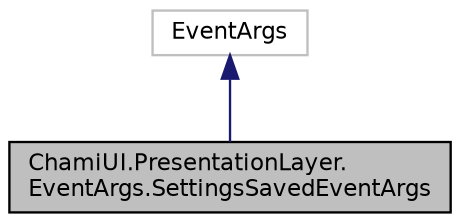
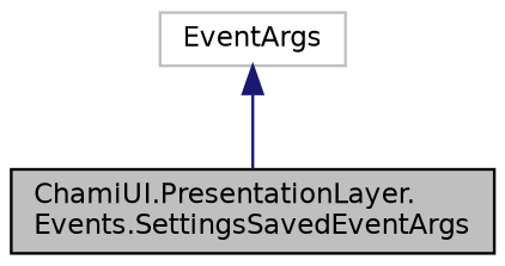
  digraph {
    node [fontname=Helvetica fontsize=10 shape=record style=filled]
-   n1 [color=black fillcolor=grey75 fontcolor=black height=0.2 label="ChamiUI.PresentationLayer.\lEventArgs.SettingsSavedEventArgs" width=0.4]
+   n1 [color=black fillcolor=grey75 fontcolor=black height=0.2 label="ChamiUI.PresentationLayer.\lEvents.SettingsSavedEventArgs" width=0.4]
    n2 [color=grey75 fillcolor=white height=0.2 label=EventArgs width=0.4]
    n2 -> n1 [color=midnightblue dir=back fontname=Helvetica fontsize=10 labelfontname=Helvetica labelfontsize=10 style=solid]
  }
